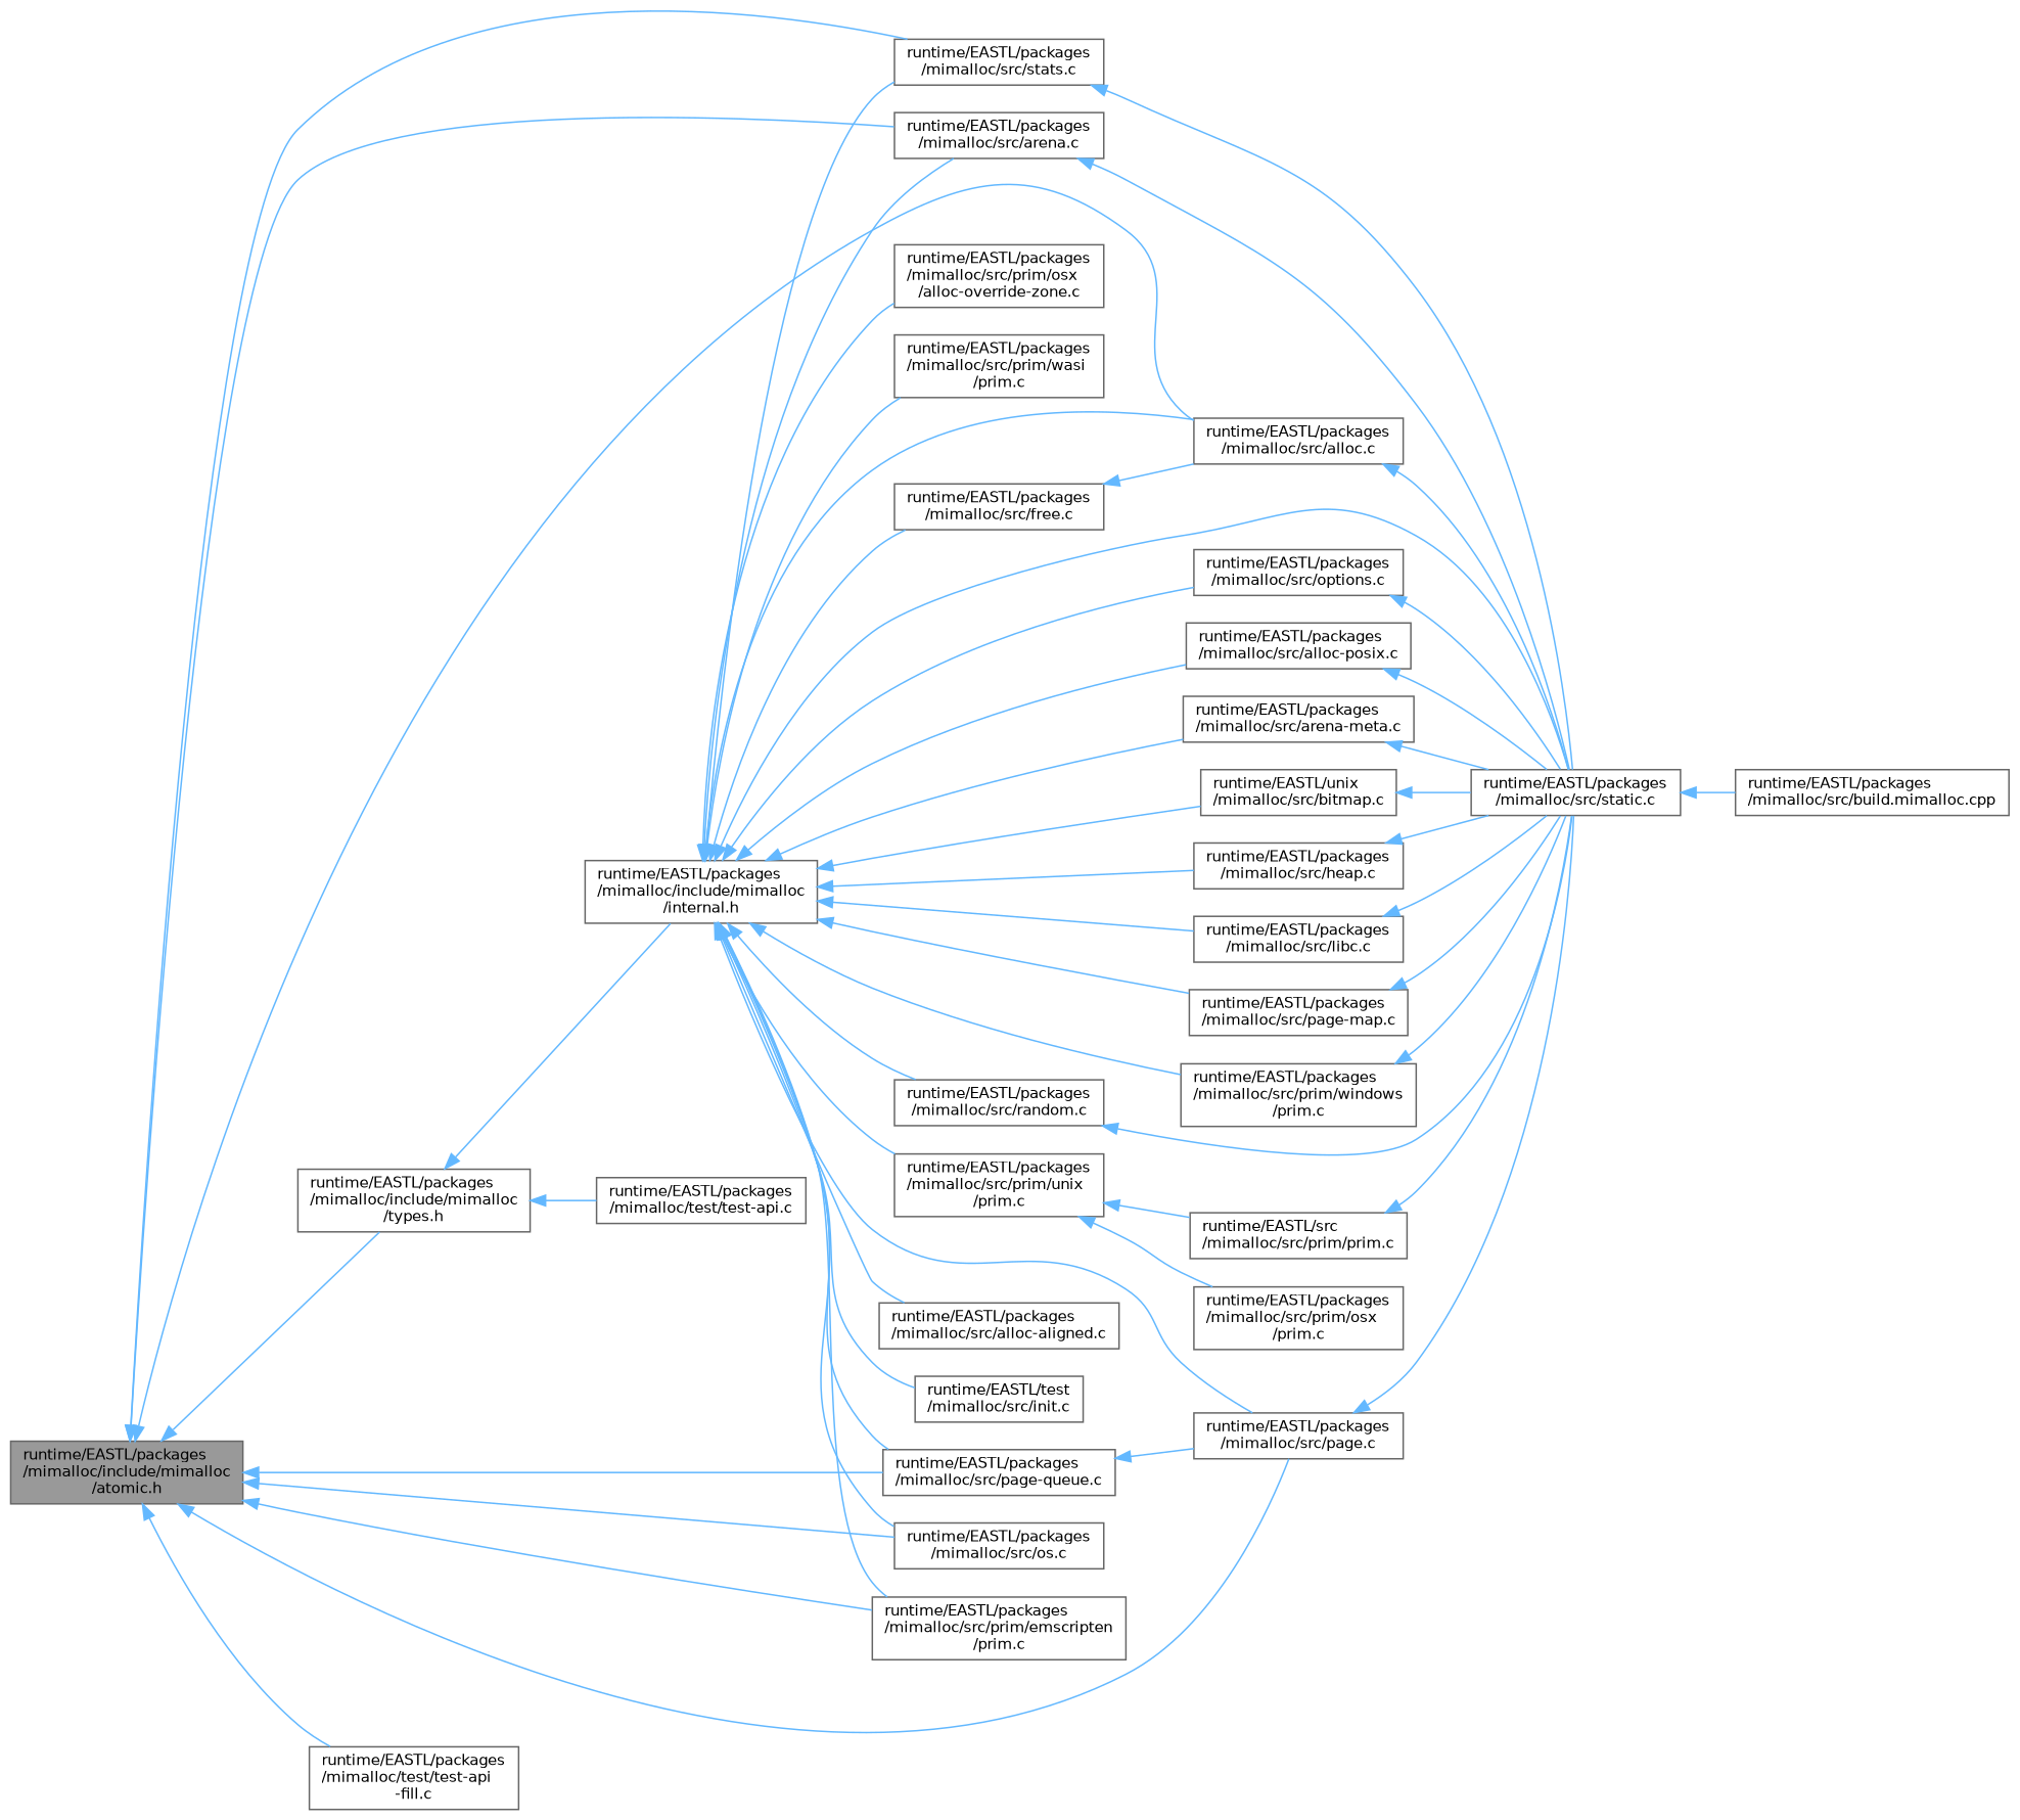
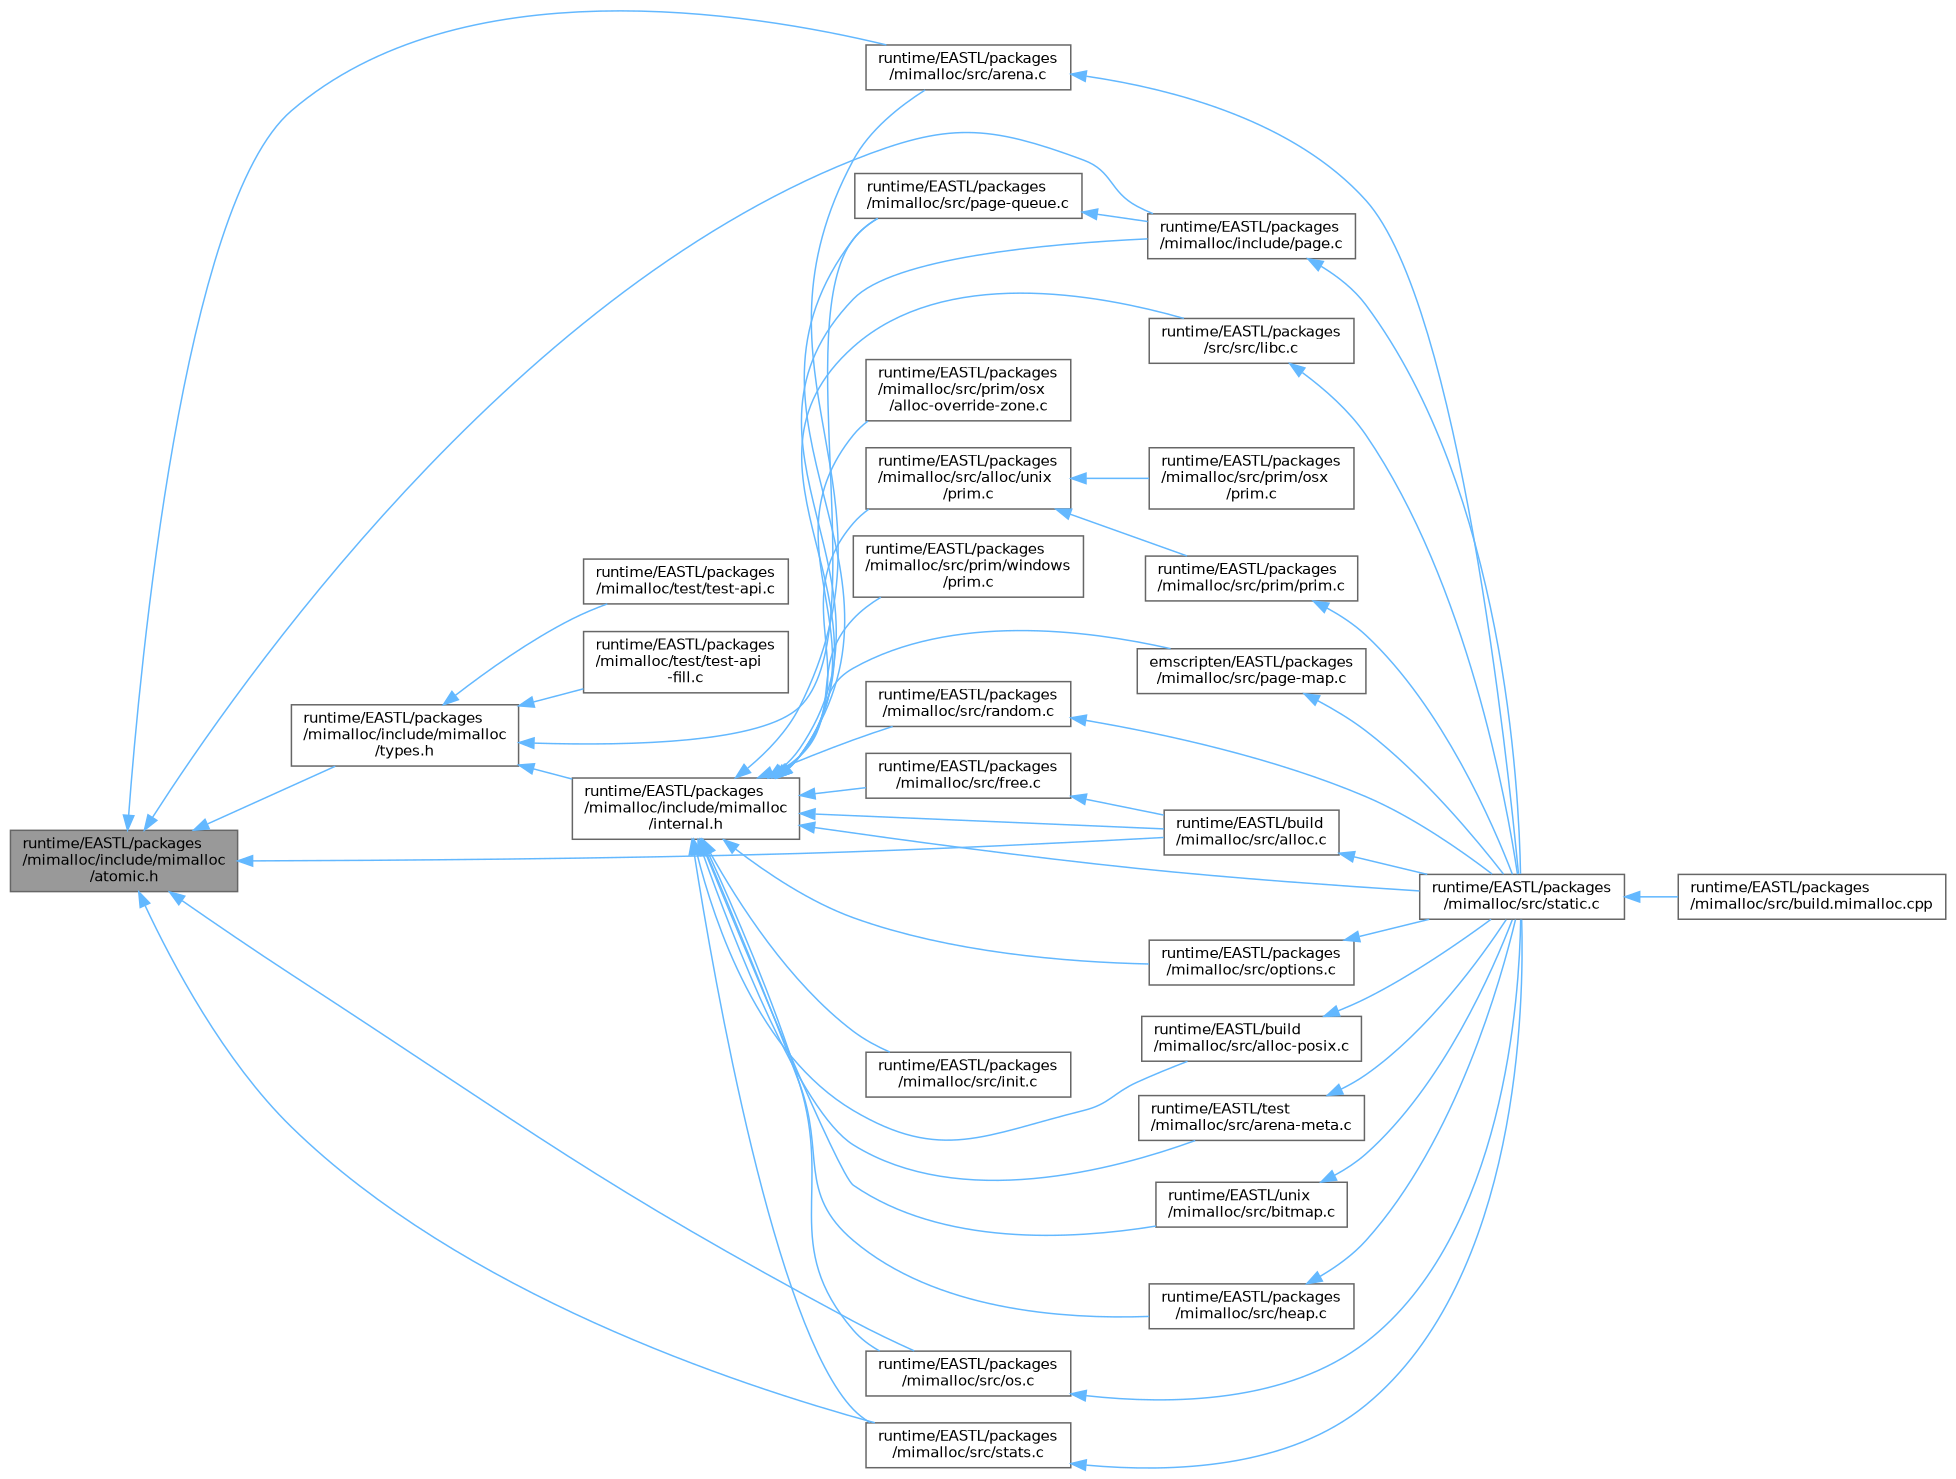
  digraph {
    rankdir=LR
    node [color=grey40 fillcolor=white fontname=Helvetica fontsize=10 shape=box style=filled]
    edge [color=steelblue1 dir=back fontname=Helvetica fontsize=10 labelfontname=Helvetica labelfontsize=10 style=solid]
    n1 [color=gray40 fillcolor=grey60 fontcolor=black height=0.2 label="runtime/EASTL/packages\l/mimalloc/include/mimalloc\l/atomic.h" width=0.4]
    n2 [height=0.2 label="runtime/EASTL/packages\l/mimalloc/include/mimalloc\l/types.h" width=0.4]
-   n3 [height=0.2 label="runtime/EASTL/packages\l/mimalloc/src/alloc.c" width=0.4]
+   n3 [height=0.2 label="runtime/EASTL/build\l/mimalloc/src/alloc.c" width=0.4]
    n4 [height=0.2 label="runtime/EASTL/packages\l/mimalloc/src/os.c" width=0.4]
    n5 [height=0.2 label="runtime/EASTL/packages\l/mimalloc/src/page-queue.c" width=0.4]
-   n6 [height=0.2 label="runtime/EASTL/packages\l/mimalloc/src/page.c" width=0.4]
-   n7 [height=0.2 label="runtime/EASTL/packages\l/mimalloc/src/prim/emscripten\l/prim.c" width=0.4]
+   n6 [height=0.2 label="runtime/EASTL/packages\l/mimalloc/include/page.c" width=0.4]
    n8 [height=0.2 label="runtime/EASTL/packages\l/mimalloc/src/stats.c" width=0.4]
    n9 [height=0.2 label="runtime/EASTL/packages\l/mimalloc/src/arena.c" width=0.4]
    n10 [height=0.2 label="runtime/EASTL/packages\l/mimalloc/include/mimalloc\l/internal.h" width=0.4]
    n11 [height=0.2 label="runtime/EASTL/packages\l/mimalloc/test/test-api\l-fill.c" width=0.4]
    n12 [height=0.2 label="runtime/EASTL/packages\l/mimalloc/test/test-api.c" width=0.4]
    n13 [height=0.2 label="runtime/EASTL/packages\l/mimalloc/src/static.c" width=0.4]
    n14 [height=0.2 label="runtime/EASTL/packages\l/mimalloc/src/options.c" width=0.4]
-   n15 [height=0.2 label="runtime/EASTL/packages\l/mimalloc/src/alloc-aligned.c" width=0.4]
-   n16 [height=0.2 label="runtime/EASTL/packages\l/mimalloc/src/alloc-posix.c" width=0.4]
-   n17 [height=0.2 label="runtime/EASTL/packages\l/mimalloc/src/arena-meta.c" width=0.4]
+   n16 [height=0.2 label="runtime/EASTL/build\l/mimalloc/src/alloc-posix.c" width=0.4]
+   n17 [height=0.2 label="runtime/EASTL/test\l/mimalloc/src/arena-meta.c" width=0.4]
    n18 [height=0.2 label="runtime/EASTL/unix\l/mimalloc/src/bitmap.c" width=0.4]
    n19 [height=0.2 label="runtime/EASTL/packages\l/mimalloc/src/free.c" width=0.4]
    n20 [height=0.2 label="runtime/EASTL/packages\l/mimalloc/src/heap.c" width=0.4]
-   n21 [height=0.2 label="runtime/EASTL/test\l/mimalloc/src/init.c" width=0.4]
-   n22 [height=0.2 label="runtime/EASTL/packages\l/mimalloc/src/libc.c" width=0.4]
-   n23 [height=0.2 label="runtime/EASTL/packages\l/mimalloc/src/page-map.c" width=0.4]
+   n21 [height=0.2 label="runtime/EASTL/packages\l/mimalloc/src/init.c" width=0.4]
+   n22 [height=0.2 label="runtime/EASTL/packages\l/src/src/libc.c" width=0.4]
+   n23 [height=0.2 label="emscripten/EASTL/packages\l/mimalloc/src/page-map.c" width=0.4]
    n24 [height=0.2 label="runtime/EASTL/packages\l/mimalloc/src/prim/osx\l/alloc-override-zone.c" width=0.4]
-   n25 [height=0.2 label="runtime/EASTL/packages\l/mimalloc/src/prim/unix\l/prim.c" width=0.4]
-   n26 [height=0.2 label="runtime/EASTL/packages\l/mimalloc/src/prim/wasi\l/prim.c" width=0.4]
+   n25 [height=0.2 label="runtime/EASTL/packages\l/mimalloc/src/alloc/unix\l/prim.c" width=0.4]
    n27 [height=0.2 label="runtime/EASTL/packages\l/mimalloc/src/prim/windows\l/prim.c" width=0.4]
    n28 [height=0.2 label="runtime/EASTL/packages\l/mimalloc/src/random.c" width=0.4]
    n29 [height=0.2 label="runtime/EASTL/packages\l/mimalloc/src/build.mimalloc.cpp" width=0.4]
    n30 [height=0.2 label="runtime/EASTL/packages\l/mimalloc/src/prim/osx\l/prim.c" width=0.4]
-   n31 [height=0.2 label="runtime/EASTL/src\l/mimalloc/src/prim/prim.c" width=0.4]
+   n31 [height=0.2 label="runtime/EASTL/packages\l/mimalloc/src/prim/prim.c" width=0.4]
    n1 -> n2
    n1 -> n3
    n1 -> n4
-   n1 -> n5
+   n2 -> n5
    n1 -> n6
-   n1 -> n7
    n1 -> n8
    n1 -> n9
    n2 -> n10
-   n1 -> n11
+   n2 -> n11
    n2 -> n12
    n3 -> n13
-   n27 -> n13
+   n4 -> n13
    n5 -> n6
    n6 -> n13
    n8 -> n13
    n9 -> n13
    n10 -> n3
    n10 -> n4
    n10 -> n5
    n10 -> n6
-   n10 -> n7
    n10 -> n8
    n10 -> n9
    n10 -> n13
    n10 -> n14
-   n10 -> n15
    n10 -> n16
    n10 -> n17
    n10 -> n18
    n10 -> n19
    n10 -> n20
    n10 -> n21
    n10 -> n22
    n10 -> n23
    n10 -> n24
    n10 -> n25
-   n10 -> n26
    n10 -> n27
    n10 -> n28
    n13 -> n29
    n14 -> n13
    n16 -> n13
    n17 -> n13
    n18 -> n13
    n19 -> n3
    n20 -> n13
    n22 -> n13
    n23 -> n13
    n25 -> n30
    n25 -> n31
    n28 -> n13
    n31 -> n13
  }
